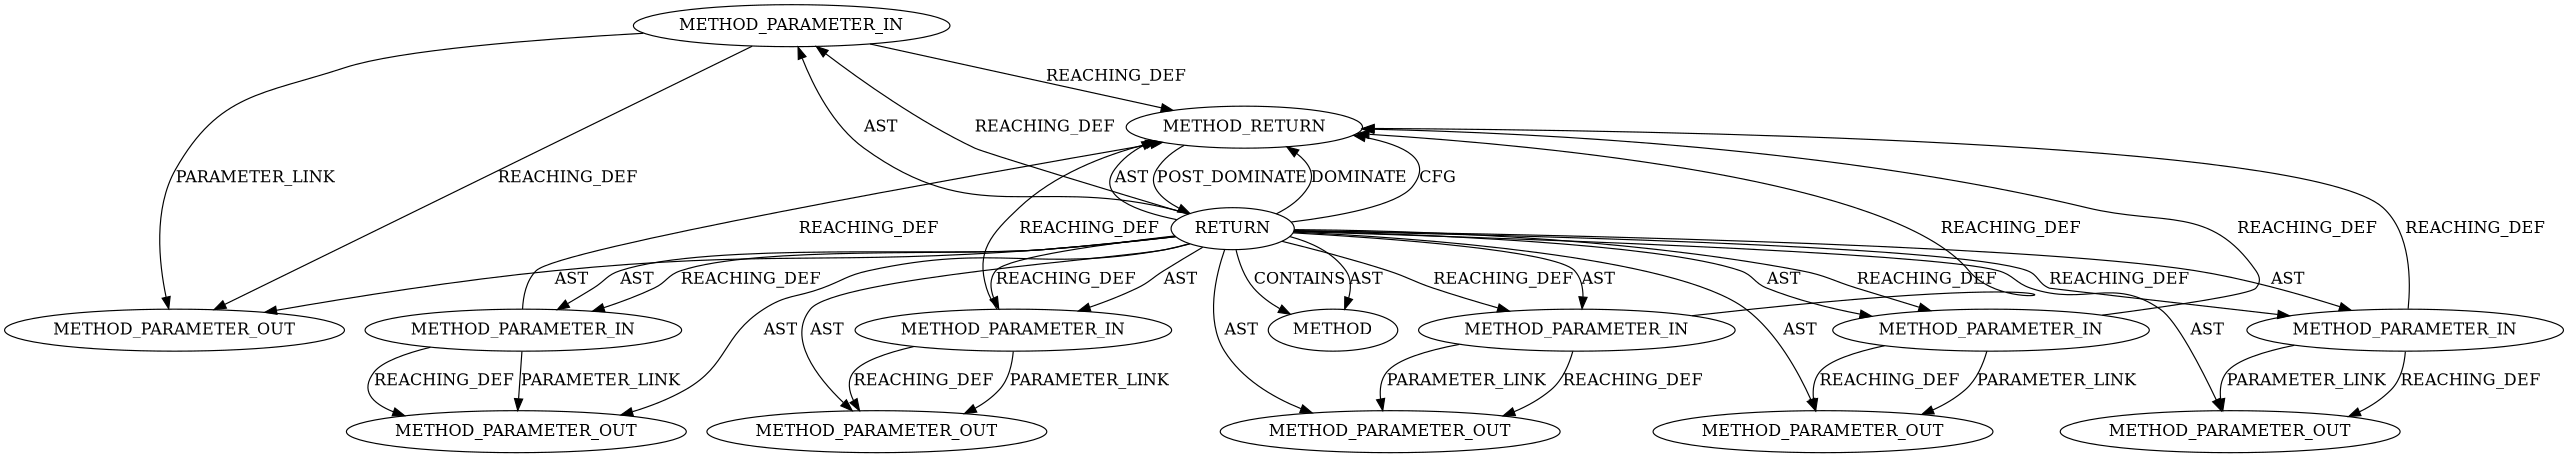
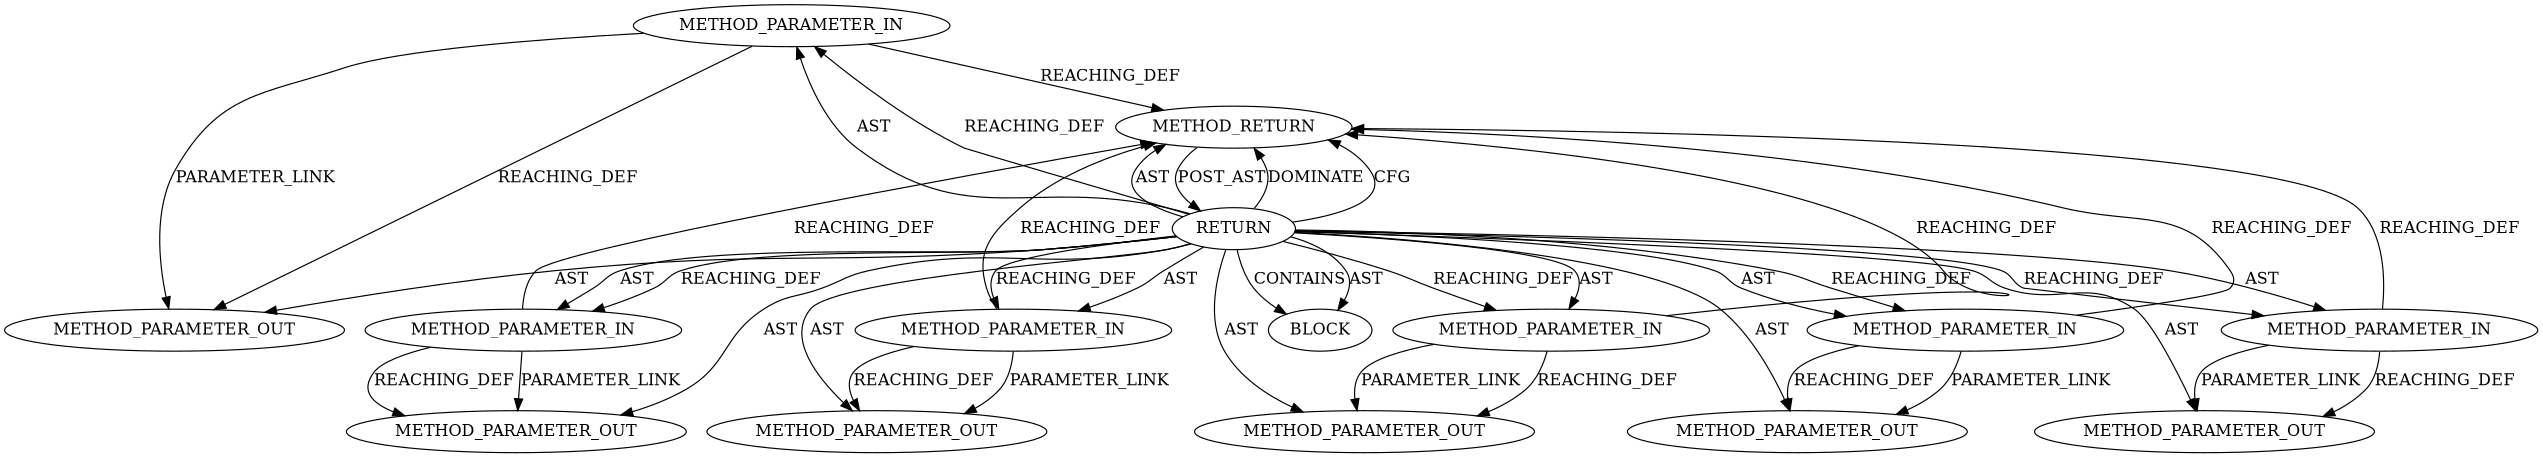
  digraph {
    node [CODE=p6 EVALUATION_STRATEGY=BY_VALUE IS_VARIADIC=false ORDER=2 TYPE_FULL_NAME=ANY]
    n1 [INDEX=6 NAME=p6 ORDER=6 label=METHOD_PARAMETER_IN]
    n2 [CODE=RET label=METHOD_RETURN IS_VARIADIC=""]
    n3 [INDEX=6 NAME=p6 ORDER=6 label=METHOD_PARAMETER_OUT]
    n4 [AST_PARENT_FULL_NAME="<global>" AST_PARENT_TYPE=NAMESPACE_BLOCK CODE="<empty>" FILENAME="<empty>" FULL_NAME=tls_dev_add IS_EXTERNAL=true NAME=tls_dev_add ORDER=0 label=RETURN EVALUATION_STRATEGY="" IS_VARIADIC="" TYPE_FULL_NAME=""]
    n5 [CODE=p3 INDEX=3 NAME=p3 ORDER=3 label=METHOD_PARAMETER_OUT]
    n6 [CODE=p5 INDEX=5 NAME=p5 ORDER=5 label=METHOD_PARAMETER_IN]
    n7 [CODE=p5 INDEX=5 NAME=p5 ORDER=5 label=METHOD_PARAMETER_OUT]
    n8 [CODE=p4 INDEX=4 NAME=p4 ORDER=4 label=METHOD_PARAMETER_IN]
    n9 [CODE=p4 INDEX=4 NAME=p4 ORDER=4 label=METHOD_PARAMETER_OUT]
    n10 [CODE=p3 INDEX=3 NAME=p3 ORDER=3 label=METHOD_PARAMETER_IN]
    n11 [CODE=p1 INDEX=1 NAME=p1 ORDER=1 label=METHOD_PARAMETER_OUT]
-   n12 [ARGUMENT_INDEX=1 CODE="<empty>" ORDER=1 label=METHOD EVALUATION_STRATEGY="" IS_VARIADIC=""]
+   n12 [ARGUMENT_INDEX=1 CODE="<empty>" ORDER=1 label=BLOCK EVALUATION_STRATEGY="" IS_VARIADIC=""]
    n13 [CODE=p2 INDEX=2 NAME=p2 label=METHOD_PARAMETER_IN]
    n14 [CODE=p1 INDEX=1 NAME=p1 ORDER=1 label=METHOD_PARAMETER_IN]
    n15 [CODE=p2 INDEX=2 NAME=p2 label=METHOD_PARAMETER_OUT]
    n1 -> n2 [VARIABLE=p6 label=REACHING_DEF]
    n1 -> n3 [label=PARAMETER_LINK]
    n1 -> n3 [VARIABLE=p6 label=REACHING_DEF]
-   n2 -> n4 [label=POST_DOMINATE]
+   n2 -> n4 [label=POST_AST]
    n4 -> n1 [label=REACHING_DEF]
    n4 -> n1 [label=AST]
    n4 -> n2 [label=DOMINATE]
    n4 -> n2 [label=CFG]
    n4 -> n2 [label=AST]
    n4 -> n3 [label=AST]
    n4 -> n5 [label=AST]
    n4 -> n6 [label=AST]
    n4 -> n6 [label=REACHING_DEF]
    n4 -> n7 [label=AST]
    n4 -> n8 [label=REACHING_DEF]
    n4 -> n8 [label=AST]
    n4 -> n9 [label=AST]
    n4 -> n10 [label=AST]
    n4 -> n10 [label=REACHING_DEF]
    n4 -> n11 [label=AST]
    n4 -> n12 [label=CONTAINS]
    n4 -> n12 [label=AST]
    n4 -> n13 [label=AST]
    n4 -> n13 [label=REACHING_DEF]
    n4 -> n14 [label=REACHING_DEF]
    n4 -> n14 [label=AST]
    n4 -> n15 [label=AST]
    n6 -> n2 [VARIABLE=p5 label=REACHING_DEF]
    n6 -> n7 [label=PARAMETER_LINK]
    n6 -> n7 [VARIABLE=p5 label=REACHING_DEF]
    n8 -> n2 [VARIABLE=p4 label=REACHING_DEF]
    n8 -> n9 [label=PARAMETER_LINK]
    n8 -> n9 [VARIABLE=p4 label=REACHING_DEF]
    n10 -> n2 [VARIABLE=p3 label=REACHING_DEF]
    n10 -> n5 [VARIABLE=p3 label=REACHING_DEF]
    n10 -> n5 [label=PARAMETER_LINK]
    n13 -> n2 [VARIABLE=p2 label=REACHING_DEF]
    n13 -> n15 [label=PARAMETER_LINK]
    n13 -> n15 [VARIABLE=p2 label=REACHING_DEF]
    n14 -> n2 [VARIABLE=p1 label=REACHING_DEF]
    n14 -> n11 [VARIABLE=p1 label=REACHING_DEF]
    n14 -> n11 [label=PARAMETER_LINK]
  }
